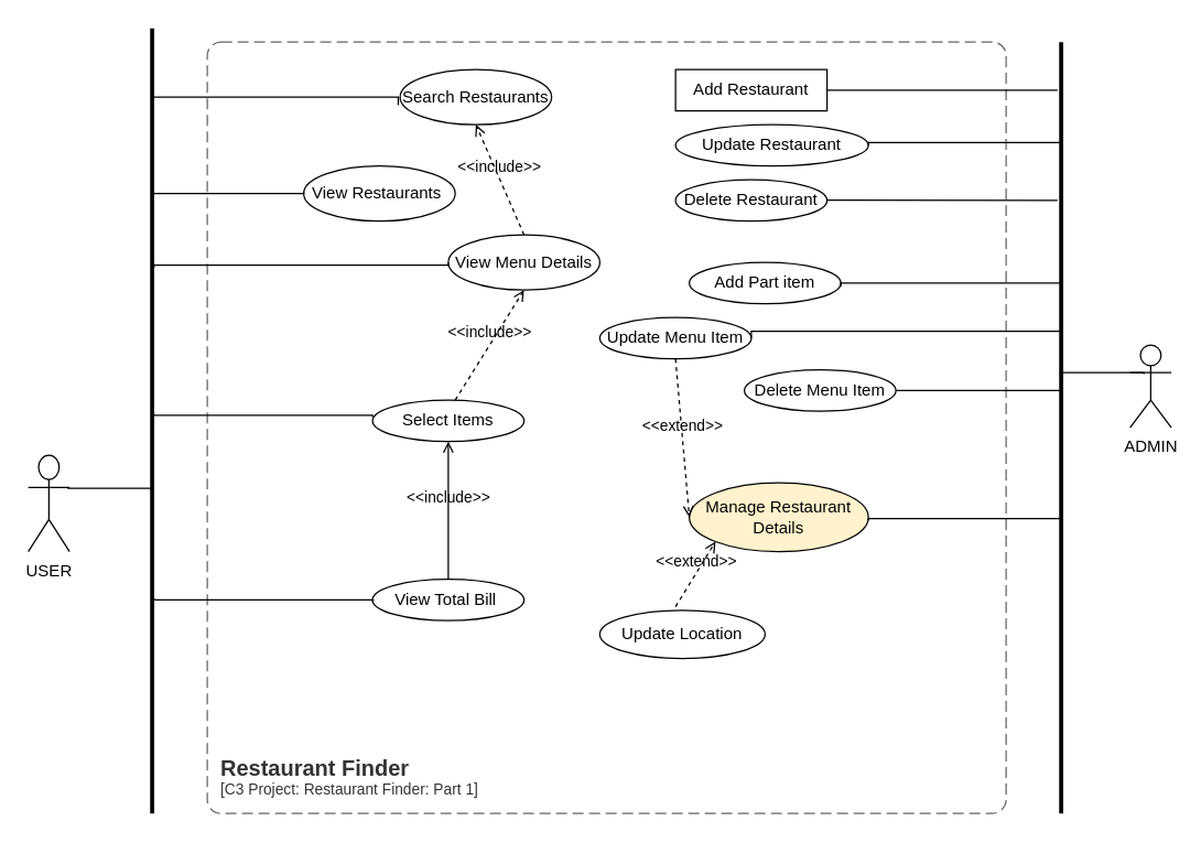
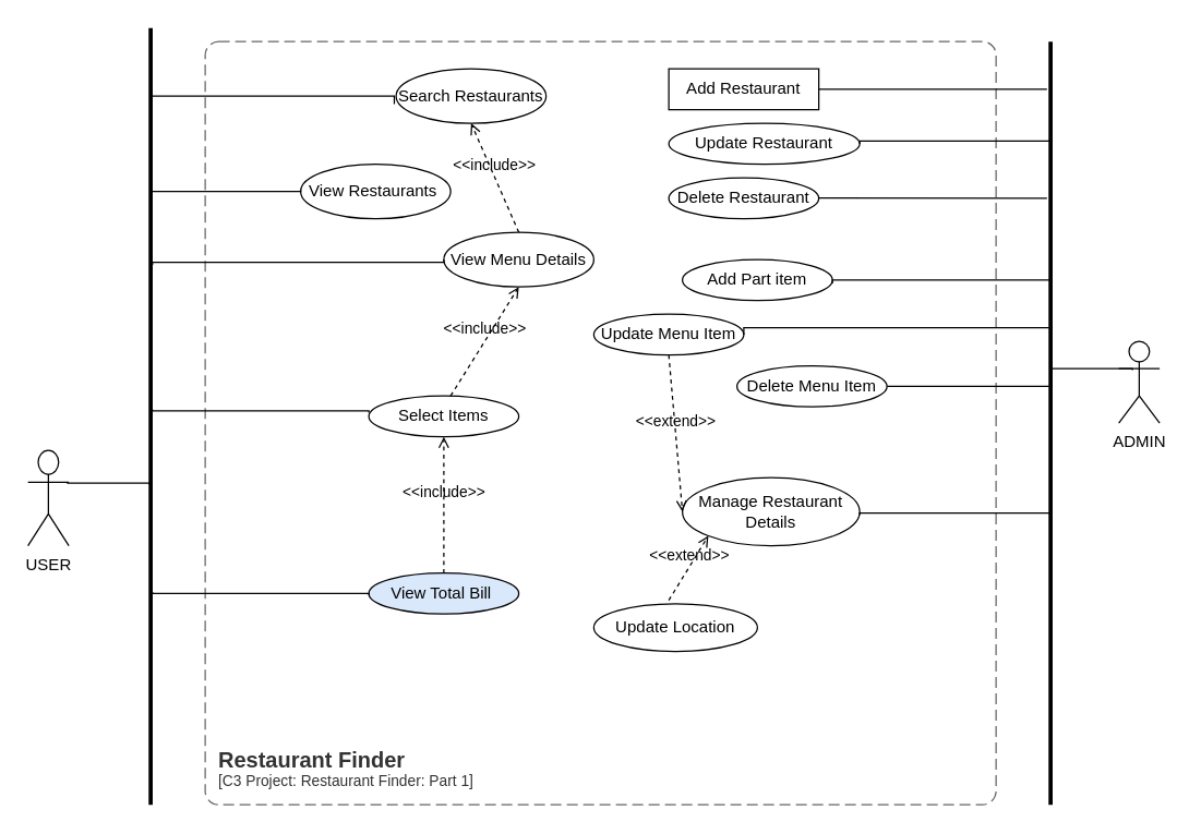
  <mxCell id="0" />
  <mxCell id="1" parent="0" />
  <mxCell id="2" value="&lt;font style=&quot;font-size: 16px&quot;&gt;&lt;b&gt;&lt;div style=&quot;text-align: left&quot;&gt;Restaurant Finder&lt;/div&gt;&lt;/b&gt;&lt;/font&gt;&lt;div style=&quot;text-align: left&quot;&gt;[C3 Project: Restaurant Finder: Part 1]&lt;/div&gt;" style="rounded=1;fontSize=11;whiteSpace=wrap;html=1;dashed=1;arcSize=20;fillColor=none;strokeColor=#666666;fontColor=#333333;labelBackgroundColor=none;align=left;verticalAlign=bottom;labelBorderColor=none;spacingTop=0;spacing=10;dashPattern=8 4;metaEdit=1;rotatable=0;perimeter=rectanglePerimeter;noLabel=0;labelPadding=0;allowArrows=0;connectable=0;expand=0;recursiveResize=0;editable=1;pointerEvents=0;absoluteArcSize=1;points=[[0.25,0,0],[0.5,0,0],[0.75,0,0],[1,0.25,0],[1,0.5,0],[1,0.75,0],[0.75,1,0],[0.5,1,0],[0.25,1,0],[0,0.75,0],[0,0.5,0],[0,0.25,0]];" vertex="1" parent="1"><mxGeometry x="150" y="30" width="580" height="560" as="geometry" /></mxCell>
  <mxCell id="3" value="USER" style="shape=umlActor;html=1;verticalLabelPosition=bottom;verticalAlign=top;align=center;" vertex="1" parent="1"><mxGeometry x="20" y="330" width="30" height="70" as="geometry" /></mxCell>
  <mxCell id="4" value="ADMIN" style="shape=umlActor;html=1;verticalLabelPosition=bottom;verticalAlign=top;align=center;" vertex="1" parent="1"><mxGeometry x="820" y="250" width="30" height="60" as="geometry" /></mxCell>
  <mxCell id="5" value="Search Restaurants" style="ellipse;whiteSpace=wrap;html=1;" vertex="1" parent="1"><mxGeometry x="290" y="50" width="110" height="40" as="geometry" /></mxCell>
  <mxCell id="6" value="View Restaurants&amp;nbsp;" style="ellipse;whiteSpace=wrap;html=1;" vertex="1" parent="1"><mxGeometry x="220" y="120" width="110" height="40" as="geometry" /></mxCell>
  <mxCell id="7" value="View Menu Details" style="ellipse;whiteSpace=wrap;html=1;" vertex="1" parent="1"><mxGeometry x="325" y="170" width="110" height="40" as="geometry" /></mxCell>
  <mxCell id="8" value="Select Items" style="ellipse;whiteSpace=wrap;html=1;" vertex="1" parent="1"><mxGeometry x="270" y="290" width="110" height="30" as="geometry" /></mxCell>
- <mxCell id="9" value="View Total Bill&amp;nbsp;" style="ellipse;whiteSpace=wrap;html=1;" vertex="1" parent="1"><mxGeometry x="270" y="420" width="110" height="30" as="geometry" /></mxCell>
+ <mxCell id="9" value="View Total Bill&amp;nbsp;" style="ellipse;whiteSpace=wrap;html=1;fillColor=#dae8fc;" vertex="1" parent="1"><mxGeometry x="270" y="420" width="110" height="30" as="geometry" /></mxCell>
  <mxCell id="10" value="" style="edgeStyle=elbowEdgeStyle;html=1;endArrow=none;elbow=vertical;rounded=0;entryX=-0.012;entryY=0.647;entryDx=0;entryDy=0;entryPerimeter=0;" edge="1" parent="1" target="5"><mxGeometry width="160" relative="1" as="geometry"><mxPoint x="110" y="80" as="sourcePoint" /><mxPoint x="260" y="74.5" as="targetPoint" /><Array as="points"><mxPoint x="160" y="70" /></Array></mxGeometry></mxCell>
  <mxCell id="11" value="" style="endArrow=none;startArrow=none;endFill=0;startFill=0;endSize=8;html=1;verticalAlign=bottom;labelBackgroundColor=none;strokeWidth=3;rounded=0;" edge="1" parent="1"><mxGeometry width="160" relative="1" as="geometry"><mxPoint x="110" y="590" as="sourcePoint" /><mxPoint x="110" y="20" as="targetPoint" /></mxGeometry></mxCell>
  <mxCell id="12" value="" style="edgeStyle=elbowEdgeStyle;html=1;endArrow=none;elbow=vertical;rounded=0;entryX=0;entryY=0.5;entryDx=0;entryDy=0;" edge="1" parent="1" target="7"><mxGeometry width="160" relative="1" as="geometry"><mxPoint x="111.32" y="193.83" as="sourcePoint" /><mxPoint x="270" y="196.18" as="targetPoint" /></mxGeometry></mxCell>
  <mxCell id="13" value="" style="edgeStyle=elbowEdgeStyle;html=1;endArrow=none;elbow=vertical;rounded=0;entryX=-0.012;entryY=0.647;entryDx=0;entryDy=0;entryPerimeter=0;" edge="1" parent="1"><mxGeometry width="160" relative="1" as="geometry"><mxPoint x="111.32" y="300" as="sourcePoint" /><mxPoint x="270" y="302.35" as="targetPoint" /></mxGeometry></mxCell>
  <mxCell id="14" value="" style="edgeStyle=elbowEdgeStyle;html=1;endArrow=none;elbow=vertical;rounded=0;" edge="1" parent="1"><mxGeometry width="160" relative="1" as="geometry"><mxPoint x="49" y="353" as="sourcePoint" /><mxPoint x="109" y="355" as="targetPoint" /></mxGeometry></mxCell>
- <mxCell id="15" value="&amp;lt;&amp;lt;include&amp;gt;&amp;gt;" style="html=1;verticalAlign=bottom;labelBackgroundColor=none;endArrow=open;endFill=0;dashed=0;rounded=0;entryX=0.5;entryY=1;entryDx=0;entryDy=0;exitX=0.5;exitY=0;exitDx=0;exitDy=0;" edge="1" parent="1" source="9" target="8"><mxGeometry width="160" relative="1" as="geometry"><mxPoint x="380" y="320" as="sourcePoint" /><mxPoint x="640" y="240" as="targetPoint" /></mxGeometry></mxCell>
+ <mxCell id="15" value="&amp;lt;&amp;lt;include&amp;gt;&amp;gt;" style="html=1;verticalAlign=bottom;labelBackgroundColor=none;endArrow=open;endFill=0;dashed=1;rounded=0;entryX=0.5;entryY=1;entryDx=0;entryDy=0;exitX=0.5;exitY=0;exitDx=0;exitDy=0;" edge="1" parent="1" source="9" target="8"><mxGeometry width="160" relative="1" as="geometry"><mxPoint x="380" y="320" as="sourcePoint" /><mxPoint x="640" y="240" as="targetPoint" /></mxGeometry></mxCell>
  <mxCell id="16" value="&amp;lt;&amp;lt;include&amp;gt;&amp;gt;" style="html=1;verticalAlign=bottom;labelBackgroundColor=none;endArrow=open;endFill=0;dashed=1;rounded=0;entryX=0.5;entryY=1;entryDx=0;entryDy=0;exitX=0.5;exitY=0;exitDx=0;exitDy=0;" edge="1" parent="1" source="7" target="5"><mxGeometry width="160" relative="1" as="geometry"><mxPoint x="325" y="150" as="sourcePoint" /><mxPoint x="480" y="110" as="targetPoint" /></mxGeometry></mxCell>
  <mxCell id="17" value="" style="edgeStyle=elbowEdgeStyle;html=1;endArrow=none;elbow=vertical;rounded=0;entryX=-0.012;entryY=0.647;entryDx=0;entryDy=0;entryPerimeter=0;" edge="1" parent="1"><mxGeometry width="160" relative="1" as="geometry"><mxPoint x="111.32" y="433.82" as="sourcePoint" /><mxPoint x="270" y="436.17" as="targetPoint" /></mxGeometry></mxCell>
  <mxCell id="18" value="&amp;lt;&amp;lt;include&amp;gt;&amp;gt;" style="html=1;verticalAlign=bottom;labelBackgroundColor=none;endArrow=open;endFill=0;dashed=1;rounded=0;entryX=0.5;entryY=1;entryDx=0;entryDy=0;" edge="1" parent="1" target="7"><mxGeometry width="160" relative="1" as="geometry"><mxPoint x="330" y="290" as="sourcePoint" /><mxPoint x="490" y="290" as="targetPoint" /></mxGeometry></mxCell>
  <mxCell id="19" value="Add Restaurant" style="whiteSpace=wrap;html=1;rounded=0;" vertex="1" parent="1"><mxGeometry x="490" y="50" width="110" height="30" as="geometry" /></mxCell>
  <mxCell id="20" value="Update Restaurant" style="ellipse;whiteSpace=wrap;html=1;" vertex="1" parent="1"><mxGeometry x="490" y="90" width="140" height="30" as="geometry" /></mxCell>
  <mxCell id="21" value="Delete Restaurant" style="ellipse;whiteSpace=wrap;html=1;" vertex="1" parent="1"><mxGeometry x="490" y="130" width="110" height="30" as="geometry" /></mxCell>
  <mxCell id="22" value="Add Part item" style="ellipse;whiteSpace=wrap;html=1;" vertex="1" parent="1"><mxGeometry x="500" y="190" width="110" height="30" as="geometry" /></mxCell>
  <mxCell id="23" value="Update Menu Item" style="ellipse;whiteSpace=wrap;html=1;" vertex="1" parent="1"><mxGeometry x="435" y="230" width="110" height="30" as="geometry" /></mxCell>
- <mxCell id="24" value="Manage Restaurant Details" style="ellipse;whiteSpace=wrap;html=1;fillColor=#fff2cc;" vertex="1" parent="1"><mxGeometry x="500" y="350" width="130" height="50" as="geometry" /></mxCell>
+ <mxCell id="24" value="Manage Restaurant Details" style="ellipse;whiteSpace=wrap;html=1;" vertex="1" parent="1"><mxGeometry x="500" y="350" width="130" height="50" as="geometry" /></mxCell>
  <mxCell id="25" value="" style="endArrow=none;startArrow=none;endFill=0;startFill=0;endSize=8;html=1;verticalAlign=bottom;labelBackgroundColor=none;strokeWidth=3;rounded=0;" edge="1" parent="1"><mxGeometry width="160" relative="1" as="geometry"><mxPoint x="770" y="590" as="sourcePoint" /><mxPoint x="770" y="30" as="targetPoint" /></mxGeometry></mxCell>
  <mxCell id="26" value="" style="edgeStyle=elbowEdgeStyle;html=1;endArrow=none;elbow=vertical;rounded=0;" edge="1" parent="1"><mxGeometry width="160" relative="1" as="geometry"><mxPoint x="770" y="269" as="sourcePoint" /><mxPoint x="830" y="271" as="targetPoint" /></mxGeometry></mxCell>
  <mxCell id="27" value="" style="edgeStyle=elbowEdgeStyle;html=1;endArrow=none;elbow=vertical;rounded=0;entryX=-0.012;entryY=0.647;entryDx=0;entryDy=0;entryPerimeter=0;exitX=1;exitY=0.5;exitDx=0;exitDy=0;" edge="1" parent="1" source="19"><mxGeometry width="160" relative="1" as="geometry"><mxPoint x="608.68" y="68.91" as="sourcePoint" /><mxPoint x="767.36" y="64.79" as="targetPoint" /></mxGeometry></mxCell>
  <mxCell id="28" value="" style="edgeStyle=elbowEdgeStyle;html=1;endArrow=none;elbow=vertical;rounded=0;exitX=1;exitY=0.5;exitDx=0;exitDy=0;" edge="1" parent="1" source="20"><mxGeometry width="160" relative="1" as="geometry"><mxPoint x="610" y="100" as="sourcePoint" /><mxPoint x="770" y="100" as="targetPoint" /></mxGeometry></mxCell>
  <mxCell id="29" value="" style="edgeStyle=elbowEdgeStyle;html=1;endArrow=none;elbow=vertical;rounded=0;entryX=-0.012;entryY=0.647;entryDx=0;entryDy=0;entryPerimeter=0;exitX=1;exitY=0.5;exitDx=0;exitDy=0;" edge="1" parent="1"><mxGeometry width="160" relative="1" as="geometry"><mxPoint x="600" y="144.71" as="sourcePoint" /><mxPoint x="767.36" y="144.5" as="targetPoint" /></mxGeometry></mxCell>
  <mxCell id="30" value="" style="edgeStyle=elbowEdgeStyle;html=1;endArrow=none;elbow=vertical;rounded=0;exitX=1;exitY=0.5;exitDx=0;exitDy=0;" edge="1" parent="1"><mxGeometry width="160" relative="1" as="geometry"><mxPoint x="610" y="207.5" as="sourcePoint" /><mxPoint x="770" y="203" as="targetPoint" /></mxGeometry></mxCell>
  <mxCell id="31" value="" style="edgeStyle=elbowEdgeStyle;html=1;endArrow=none;elbow=vertical;rounded=0;exitX=1;exitY=0.5;exitDx=0;exitDy=0;" edge="1" parent="1" source="23"><mxGeometry width="160" relative="1" as="geometry"><mxPoint x="610" y="247.25" as="sourcePoint" /><mxPoint x="770" y="247" as="targetPoint" /><Array as="points"><mxPoint x="550" y="240" /></Array></mxGeometry></mxCell>
  <mxCell id="32" value="" style="edgeStyle=elbowEdgeStyle;html=1;endArrow=none;elbow=vertical;rounded=0;startArrow=none;" edge="1" parent="1"><mxGeometry width="160" relative="1" as="geometry"><mxPoint x="650" y="283" as="sourcePoint" /><mxPoint x="770" y="282.75" as="targetPoint" /></mxGeometry></mxCell>
  <mxCell id="33" value="" style="edgeStyle=elbowEdgeStyle;html=1;endArrow=none;elbow=vertical;rounded=0;exitX=1;exitY=0.5;exitDx=0;exitDy=0;" edge="1" parent="1"><mxGeometry width="160" relative="1" as="geometry"><mxPoint x="630" y="377.25" as="sourcePoint" /><mxPoint x="770" y="375" as="targetPoint" /></mxGeometry></mxCell>
  <mxCell id="34" value="" style="edgeStyle=elbowEdgeStyle;html=1;endArrow=none;elbow=vertical;rounded=0;exitX=1;exitY=0.5;exitDx=0;exitDy=0;" edge="1" parent="1"><mxGeometry width="160" relative="1" as="geometry"><mxPoint x="110" y="141.25" as="sourcePoint" /><mxPoint x="220" y="139" as="targetPoint" /></mxGeometry></mxCell>
  <mxCell id="35" value="Update Location" style="ellipse;whiteSpace=wrap;html=1;" vertex="1" parent="1"><mxGeometry x="435" y="442.5" width="120" height="35" as="geometry" /></mxCell>
  <mxCell id="36" value="&amp;lt;&amp;lt;extend&amp;gt;&amp;gt;" style="html=1;verticalAlign=bottom;labelBackgroundColor=none;endArrow=open;endFill=0;dashed=1;rounded=0;entryX=0;entryY=0.5;entryDx=0;entryDy=0;" edge="1" parent="1" target="24"><mxGeometry width="160" relative="1" as="geometry"><mxPoint x="490" y="260" as="sourcePoint" /><mxPoint x="510" y="370" as="targetPoint" /></mxGeometry></mxCell>
  <mxCell id="37" value="Delete Menu Item" style="ellipse;whiteSpace=wrap;html=1;" vertex="1" parent="1"><mxGeometry x="540" y="268" width="110" height="30" as="geometry" /></mxCell>
  <mxCell id="38" value="&amp;lt;&amp;lt;extend&amp;gt;&amp;gt;" style="html=1;verticalAlign=bottom;labelBackgroundColor=none;endArrow=open;endFill=0;dashed=1;rounded=0;entryX=0;entryY=1;entryDx=0;entryDy=0;" edge="1" parent="1" target="24"><mxGeometry width="160" relative="1" as="geometry"><mxPoint x="490" y="440" as="sourcePoint" /><mxPoint x="650" y="440" as="targetPoint" /></mxGeometry></mxCell>
